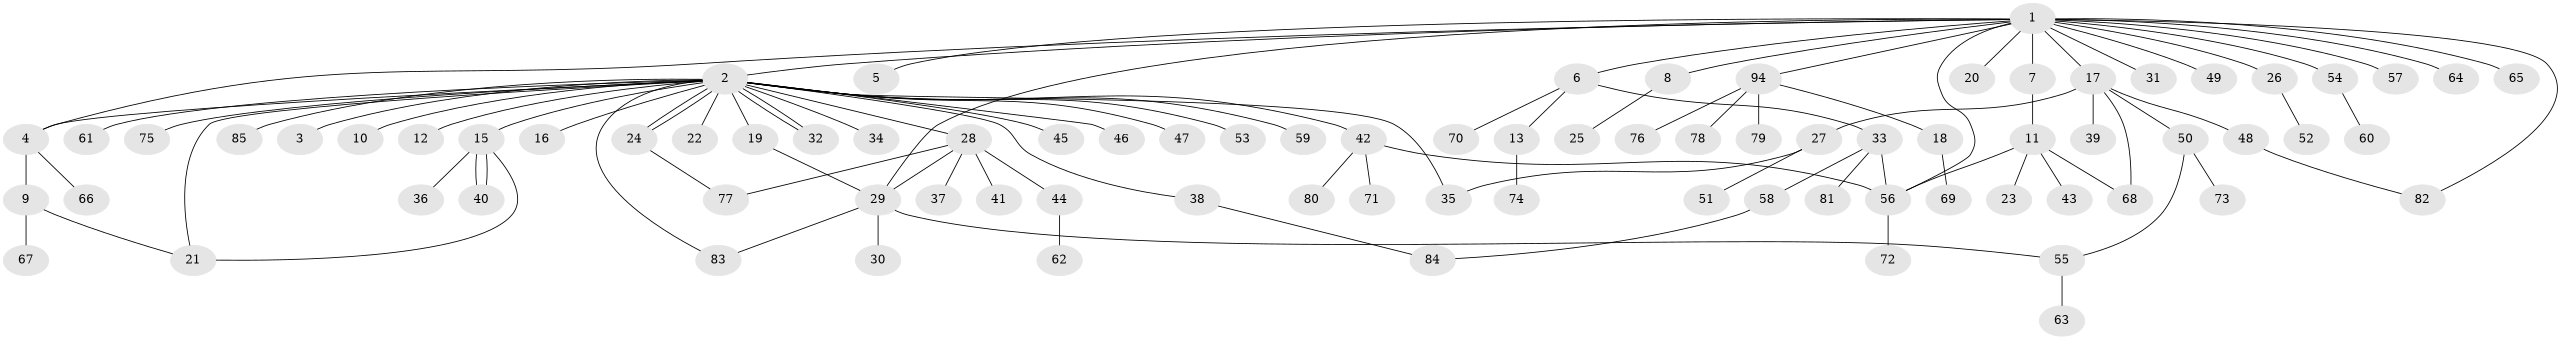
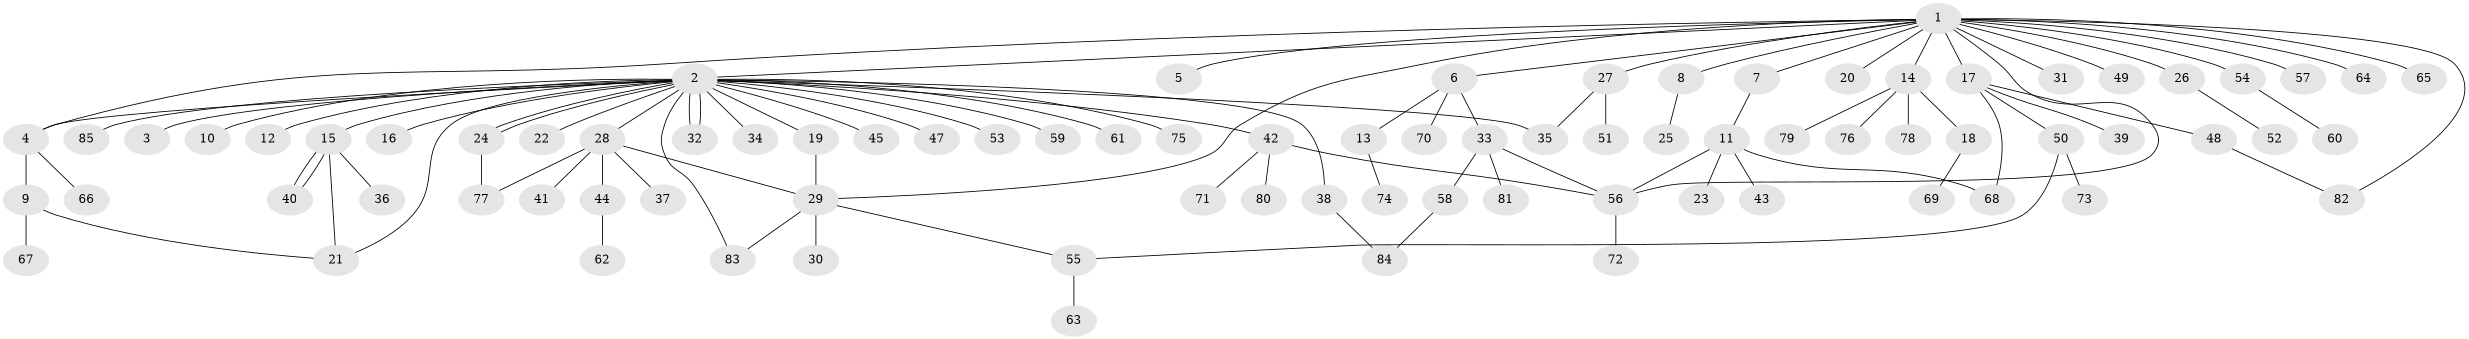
  graph {
    node [color=gray90 style=filled]
    1
    2
    4
    5
    6
    7
    8
-   14 [label=94]
+   14
    17
    20
    26
    27
    29
    31
    49
    54
    56
    57
    64
    65
    82
    3
    10
    12
    15
    16
    19
    21
    22
    24
    28
    32
    34
    35
    38
    42
    45
-   46
    47
    53
    59
    61
    75
    83
    85
    9
    66
    13
    33
    70
    11
    25
    18
    76
    78
    79
    68
    39
    48
    50
    52
    51
    30
    55
    60
    72
    36
    40
    77
    37
    41
    44
    84
    71
    80
    67
    74
    58
    81
    23
    43
    69
    73
    62
    63
    1 -- 2
    1 -- 4
    1 -- 5
    1 -- 6
    1 -- 7
    1 -- 8
    1 -- 14
    1 -- 17
    1 -- 20
    1 -- 26
-   17 -- 27
+   1 -- 27
    1 -- 29
    1 -- 31
    1 -- 49
    1 -- 54
    1 -- 56
    1 -- 57
    1 -- 64
    1 -- 65
    1 -- 82
    2 -- 4
    2 -- 3
    2 -- 10
    2 -- 12
    2 -- 15
    2 -- 16
    2 -- 19
    2 -- 21
    2 -- 22
    2 -- 24
    2 -- 24
    2 -- 28
    2 -- 32
    2 -- 32
    2 -- 34
    2 -- 35
    2 -- 38
    2 -- 42
    2 -- 45
-   2 -- 46
    2 -- 47
    2 -- 53
    2 -- 59
    2 -- 61
    2 -- 75
    2 -- 83
    2 -- 85
    4 -- 9
    4 -- 66
    6 -- 13
    6 -- 33
    6 -- 70
    7 -- 11
    8 -- 25
    14 -- 18
    14 -- 76
    14 -- 78
    14 -- 79
    17 -- 68
    17 -- 39
    17 -- 48
    17 -- 50
    26 -- 52
    27 -- 35
    27 -- 51
    29 -- 83
    29 -- 30
    29 -- 55
    54 -- 60
    56 -- 72
    15 -- 21
    15 -- 36
    15 -- 40
    15 -- 40
    19 -- 29
    24 -- 77
    28 -- 29
    28 -- 77
    28 -- 37
    28 -- 41
    28 -- 44
    38 -- 84
    42 -- 56
    42 -- 71
    42 -- 80
    9 -- 21
    9 -- 67
    13 -- 74
    33 -- 56
    33 -- 58
    33 -- 81
    11 -- 56
    11 -- 68
    11 -- 23
    11 -- 43
    18 -- 69
    48 -- 82
    50 -- 55
    50 -- 73
    55 -- 63
    44 -- 62
    58 -- 84
  }
